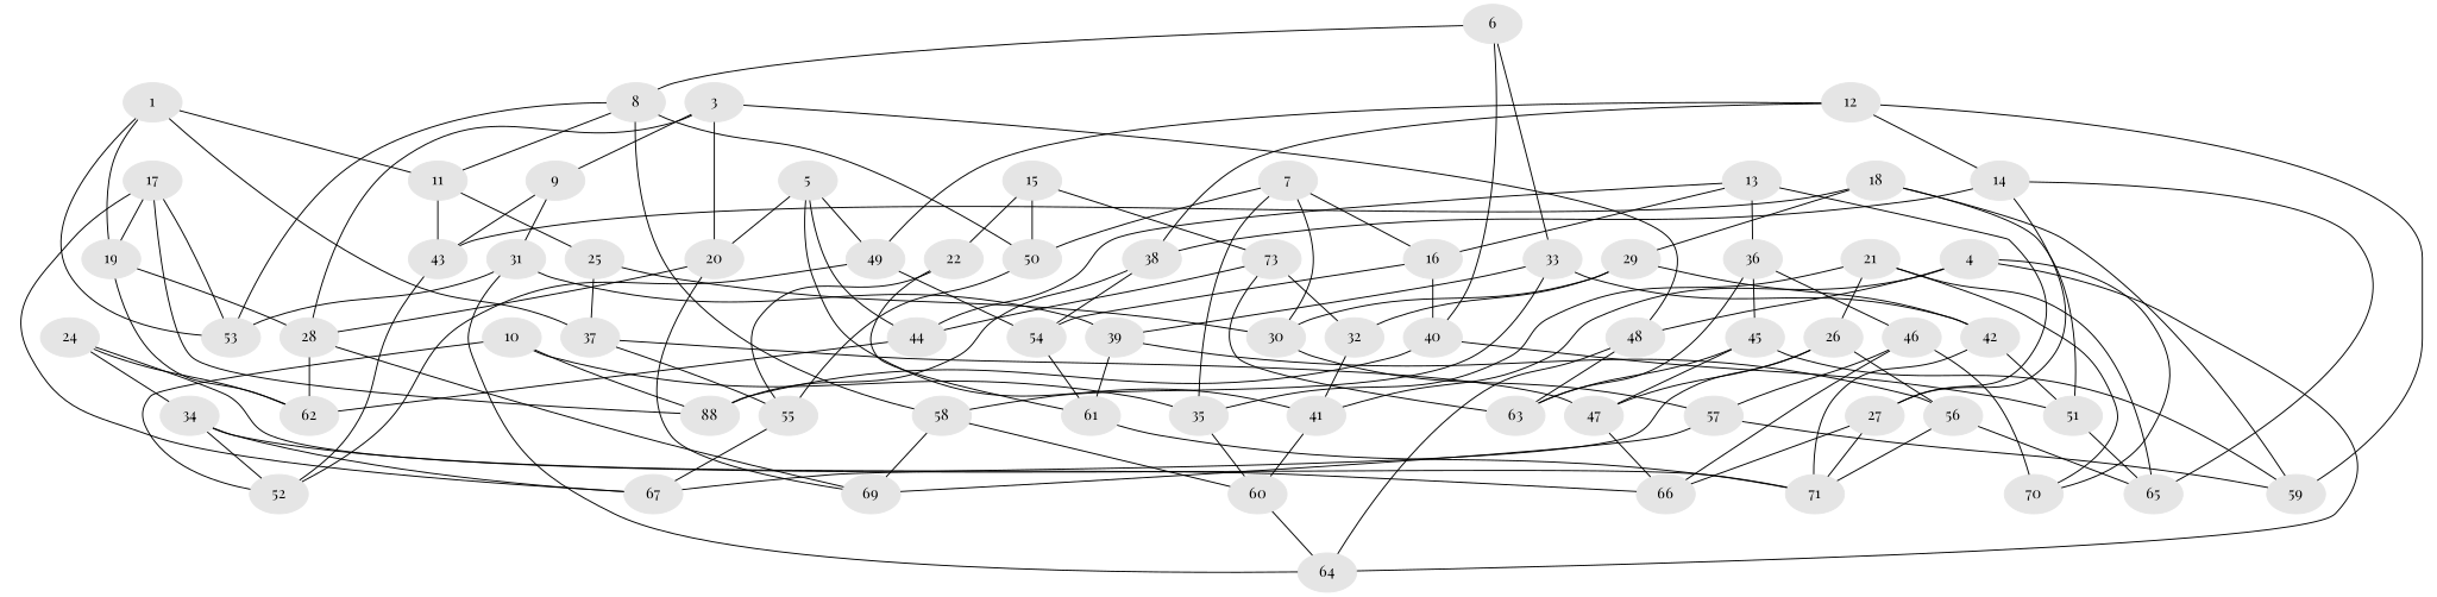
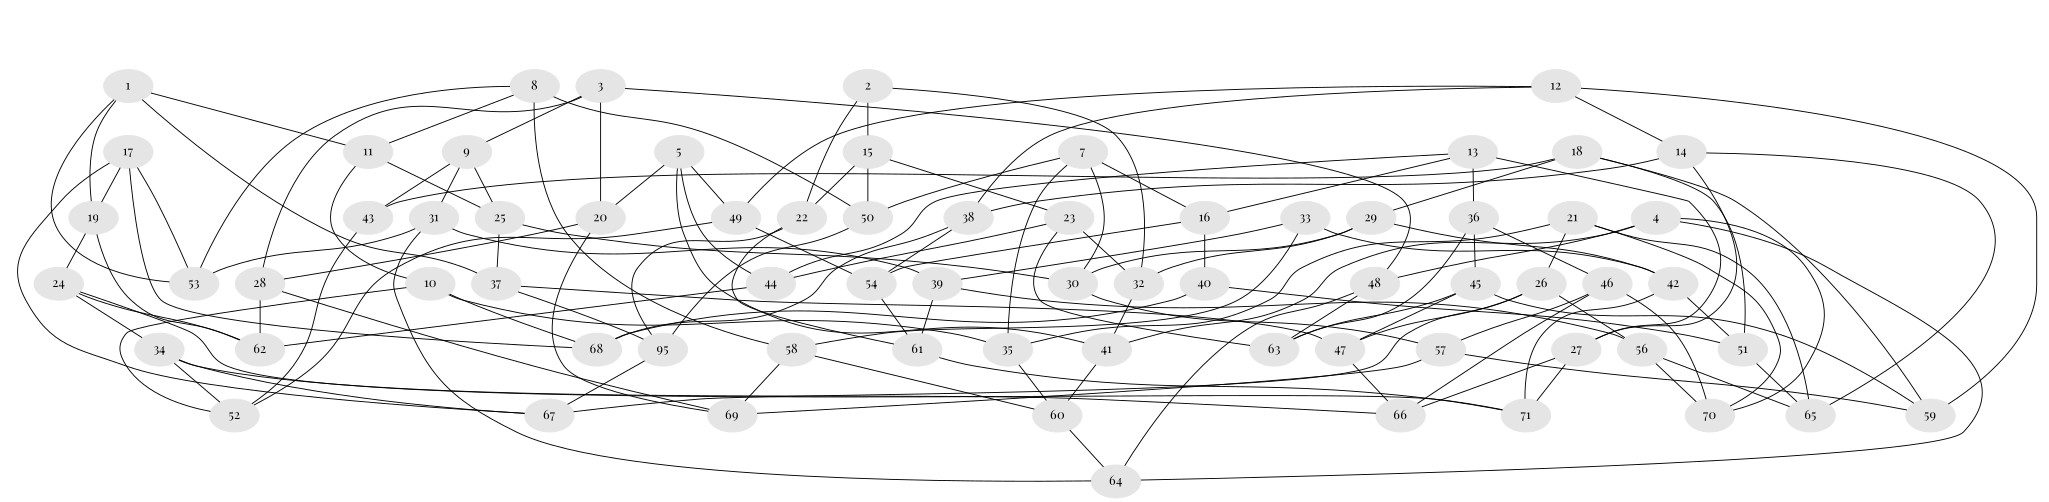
  graph {
    fontname="Playfair Display"
    node [color=gray90 fontname="Playfair Display" style=filled]
    edge [fontname="Playfair Display"]
    1
    11
    19
    37
    53
    25
    43
    24
    62
-   55
+   55 [label=95]
    47
+   2
    15
    22
    32
    10
    35
    52
-   68 [label=88]
+   68
    50
-   23 [label=73]
+   23
    61
    41
    3
    9
    20
    28
    48
    31
    69
    64
    63
    4
    70
    60
    5
    44
    49
    54
-   6
    8
    33
    40
    58
    42
    39
    51
    7
    16
    30
    57
    12
    14
    38
    59
    27
    65
    13
    36
    71
    66
    45
    46
    17
    67
    18
    29
    34
    21
    26
    56
    1 -- 11
    1 -- 19
    1 -- 37
    1 -- 53
    11 -- 25
-   11 -- 43
-   19 -- 28
+   11 -- 10
+   19 -- 24
    19 -- 62
    37 -- 55
    37 -- 47
    25 -- 37
    25 -- 30
    43 -- 52
    24 -- 62
    24 -- 71
    24 -- 34
    55 -- 67
    47 -- 66
+   2 -- 15
+   2 -- 22
+   2 -- 32
    15 -- 22
    15 -- 50
    15 -- 23
    22 -- 55
    22 -- 61
    32 -- 41
    10 -- 35
    10 -- 52
    10 -- 68
    35 -- 60
    50 -- 55
    23 -- 32
    23 -- 63
    23 -- 44
    61 -- 71
    41 -- 60
    3 -- 9
    3 -- 20
    3 -- 28
    3 -- 48
+   9 -- 25
    9 -- 43
    9 -- 31
    20 -- 28
    20 -- 69
    28 -- 62
    28 -- 69
    48 -- 64
    48 -- 63
    31 -- 53
    31 -- 64
    31 -- 39
    4 -- 41
    4 -- 48
    4 -- 64
    4 -- 70
    60 -- 64
    5 -- 41
    5 -- 20
    5 -- 44
    5 -- 49
    44 -- 62
    49 -- 52
    49 -- 54
    54 -- 61
-   6 -- 8
-   6 -- 33
-   6 -- 40
    8 -- 11
    8 -- 53
    8 -- 50
    8 -- 58
    33 -- 58
    33 -- 42
    33 -- 39
    40 -- 68
    40 -- 51
    58 -- 69
    58 -- 60
    42 -- 51
    42 -- 71
    39 -- 61
    39 -- 56
    51 -- 65
    7 -- 35
    7 -- 50
    7 -- 16
    7 -- 30
    16 -- 54
    16 -- 40
    30 -- 57
    57 -- 69
    57 -- 59
    12 -- 49
    12 -- 14
    12 -- 38
    12 -- 59
    14 -- 38
    14 -- 27
    14 -- 65
    38 -- 68
    38 -- 54
    27 -- 71
    27 -- 66
    13 -- 44
    13 -- 16
    13 -- 27
    13 -- 36
    36 -- 63
    36 -- 45
    36 -- 46
    45 -- 47
    45 -- 63
    45 -- 59
    46 -- 70
    46 -- 57
    46 -- 66
    17 -- 19
    17 -- 53
    17 -- 68
    17 -- 67
    18 -- 43
    18 -- 51
    18 -- 59
    18 -- 29
    29 -- 32
    29 -- 42
    29 -- 30
    34 -- 52
    34 -- 66
    34 -- 67
    21 -- 35
    21 -- 70
    21 -- 65
    21 -- 26
    26 -- 47
    26 -- 67
    26 -- 56
-   56 -- 71
+   56 -- 70
    56 -- 65
  }
